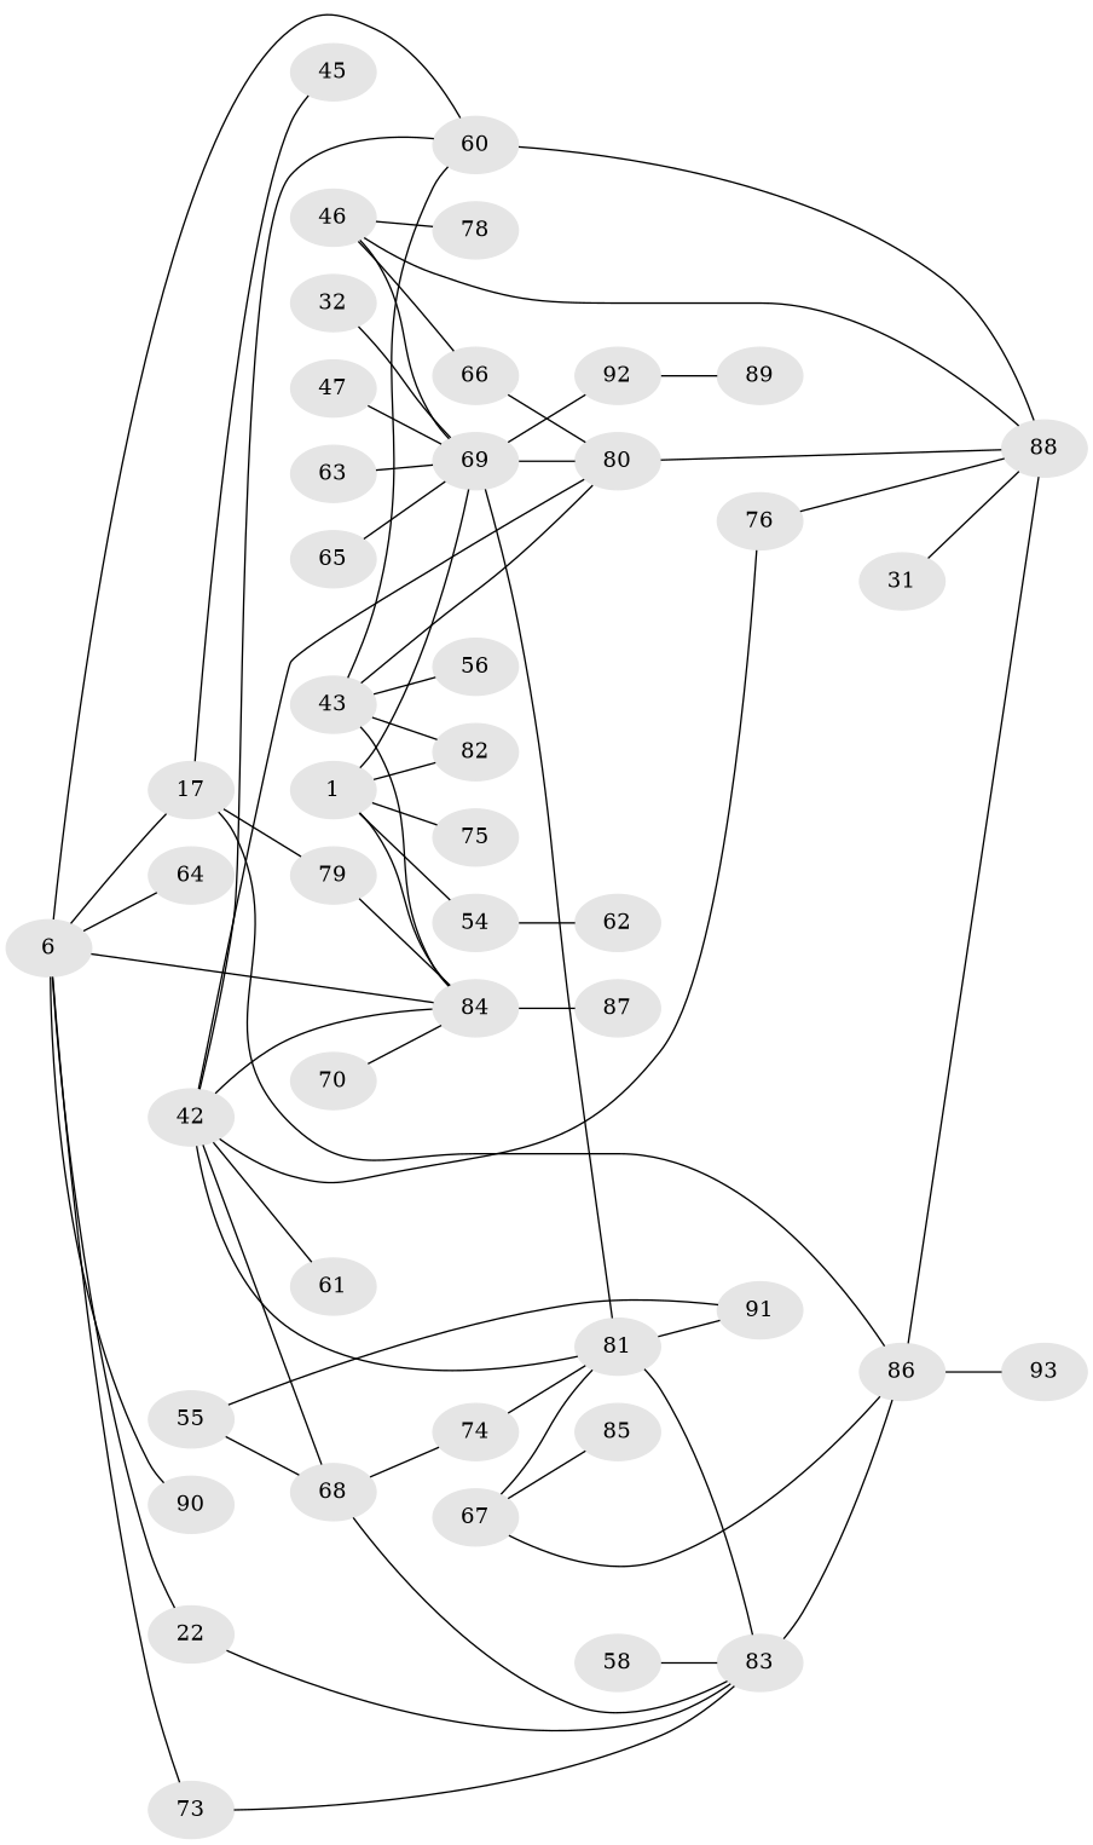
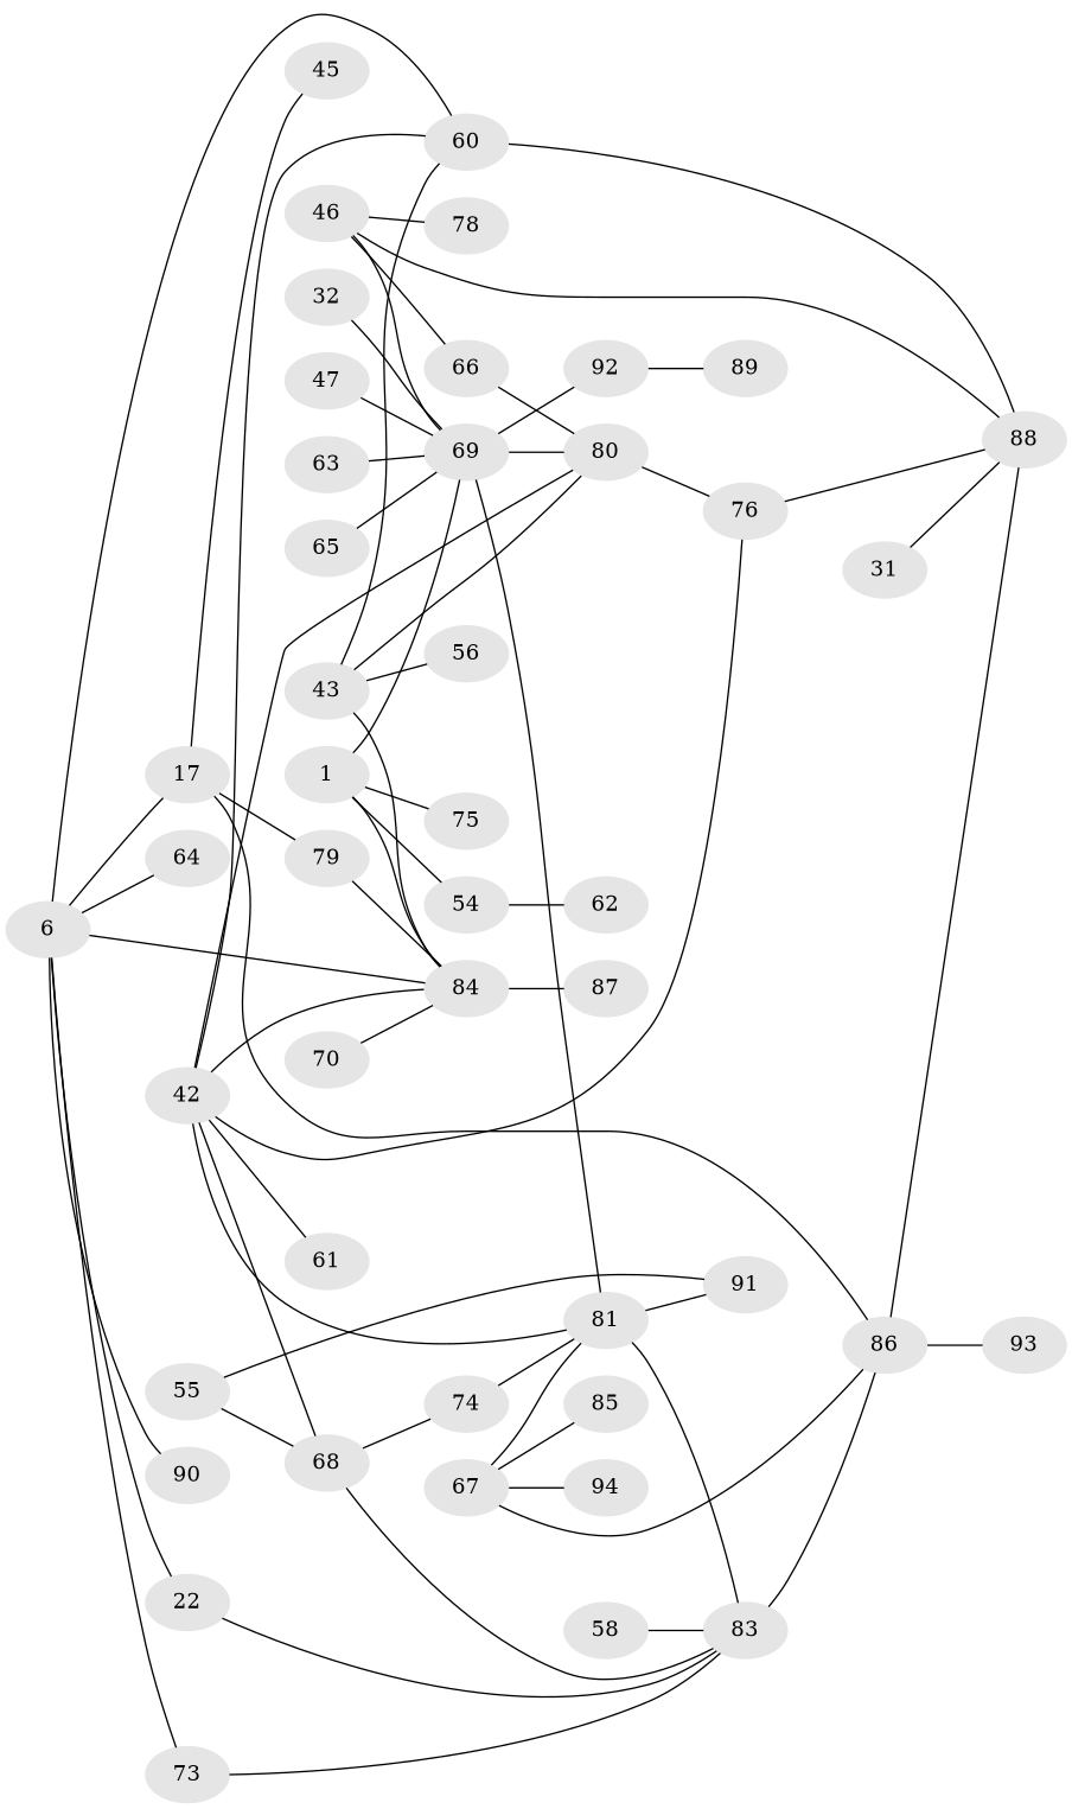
  graph {
    rankdir=LR
    node [color=gray90 style=filled]
    1
    54
    69 [super="+16+51"]
    75
-   82 [super="+77"]
    84 [super="+2+71"]
    62
    80 [super="+57"]
    81 [super="+20+35+19"]
    92
    87
    6 [super="+5+4"]
    17 [super="+10"]
    22
    60 [super="+14"]
    64
    73 [super="+15"]
    90
    45
    79
    86 [super="+25+72"]
    83 [super="+9"]
    88 [super="+37+49+18"]
    93
    31
    32
    42 [super="+3+7+21"]
    61
    68 [super="+48"]
    76 [super="+40"]
    58
    74 [super="+44"]
    91
    43 [super="+26"]
    56
    46
    66
    78
    47
    55
    63
    65
    67
    85
+   94
    89
    70
    1 -- 54
    1 -- 69 [weight=3]
    1 -- 75
-   1 -- 82
    1 -- 84 [weight=3]
    54 -- 62
    69 -- 80 [weight=2]
    69 -- 81 [weight=2]
    69 -- 92
    84 -- 87
-   80 -- 88 [weight=2]
+   80 -- 76 [weight=2]
    81 -- 83 [weight=2]
    81 -- 91
    92 -- 89
    6 -- 84 [weight=2]
    6 -- 17 [weight=2]
    6 -- 22
    6 -- 60
    6 -- 64
    6 -- 73
    6 -- 90
    17 -- 45
    17 -- 79
    17 -- 86
    22 -- 83
    60 -- 88 [weight=3]
    73 -- 83
    79 -- 84
    86 -- 88
    86 -- 93
    83 -- 86
    31 -- 88
    32 -- 69
    42 -- 84
    42 -- 80
    42 -- 81
    42 -- 60 [weight=2]
    42 -- 61
    42 -- 68
    42 -- 76
    68 -- 83
    68 -- 74
    76 -- 88
    58 -- 83
    74 -- 81
-   43 -- 82
    43 -- 84
    43 -- 80
    43 -- 60
    43 -- 56
    46 -- 69 [weight=2]
    46 -- 88
    46 -- 66
    46 -- 78
    66 -- 80
    47 -- 69
    55 -- 68
    55 -- 91
    63 -- 69
    65 -- 69
    67 -- 81
    67 -- 86
    67 -- 85
+   67 -- 94
    70 -- 84
  }
